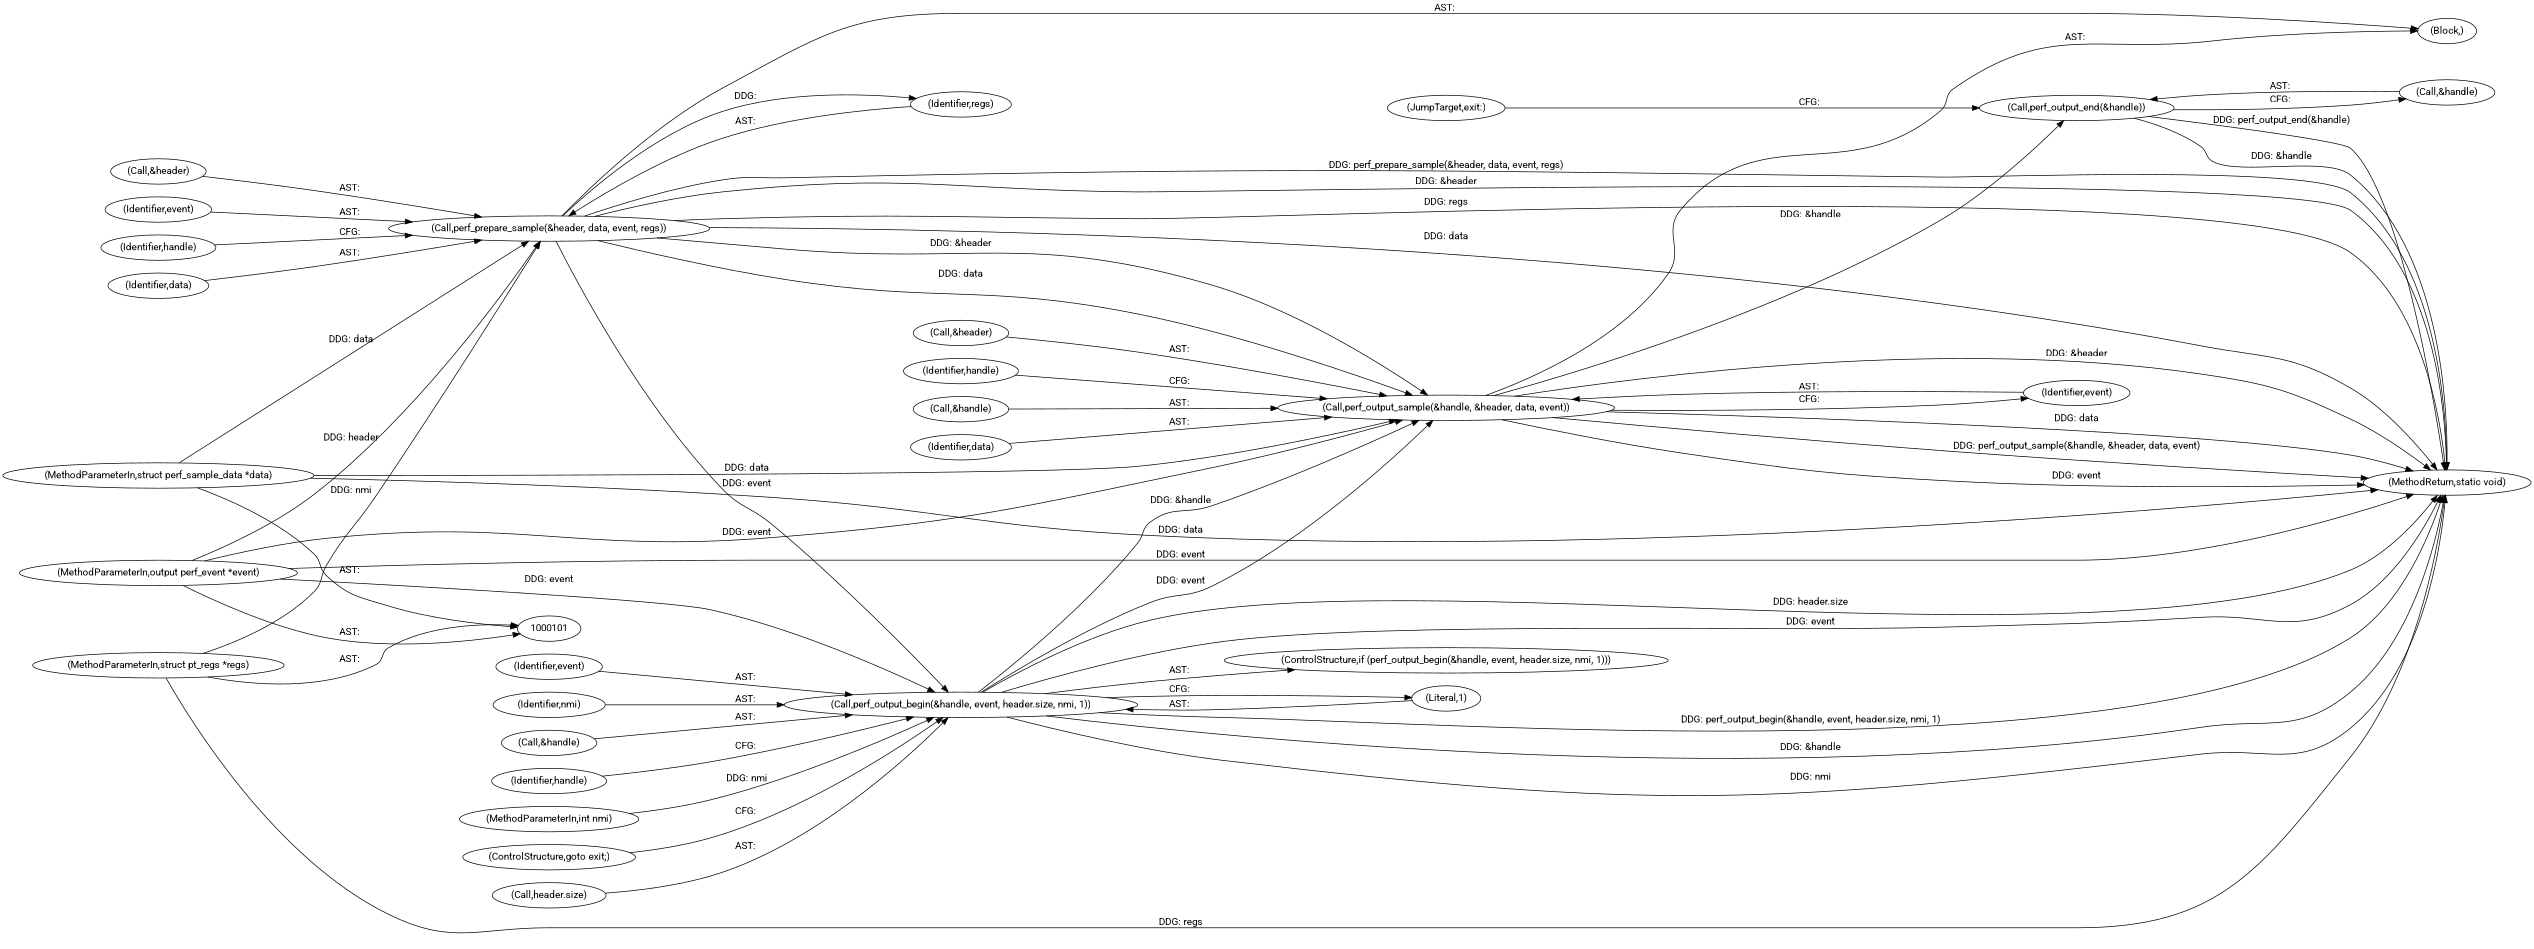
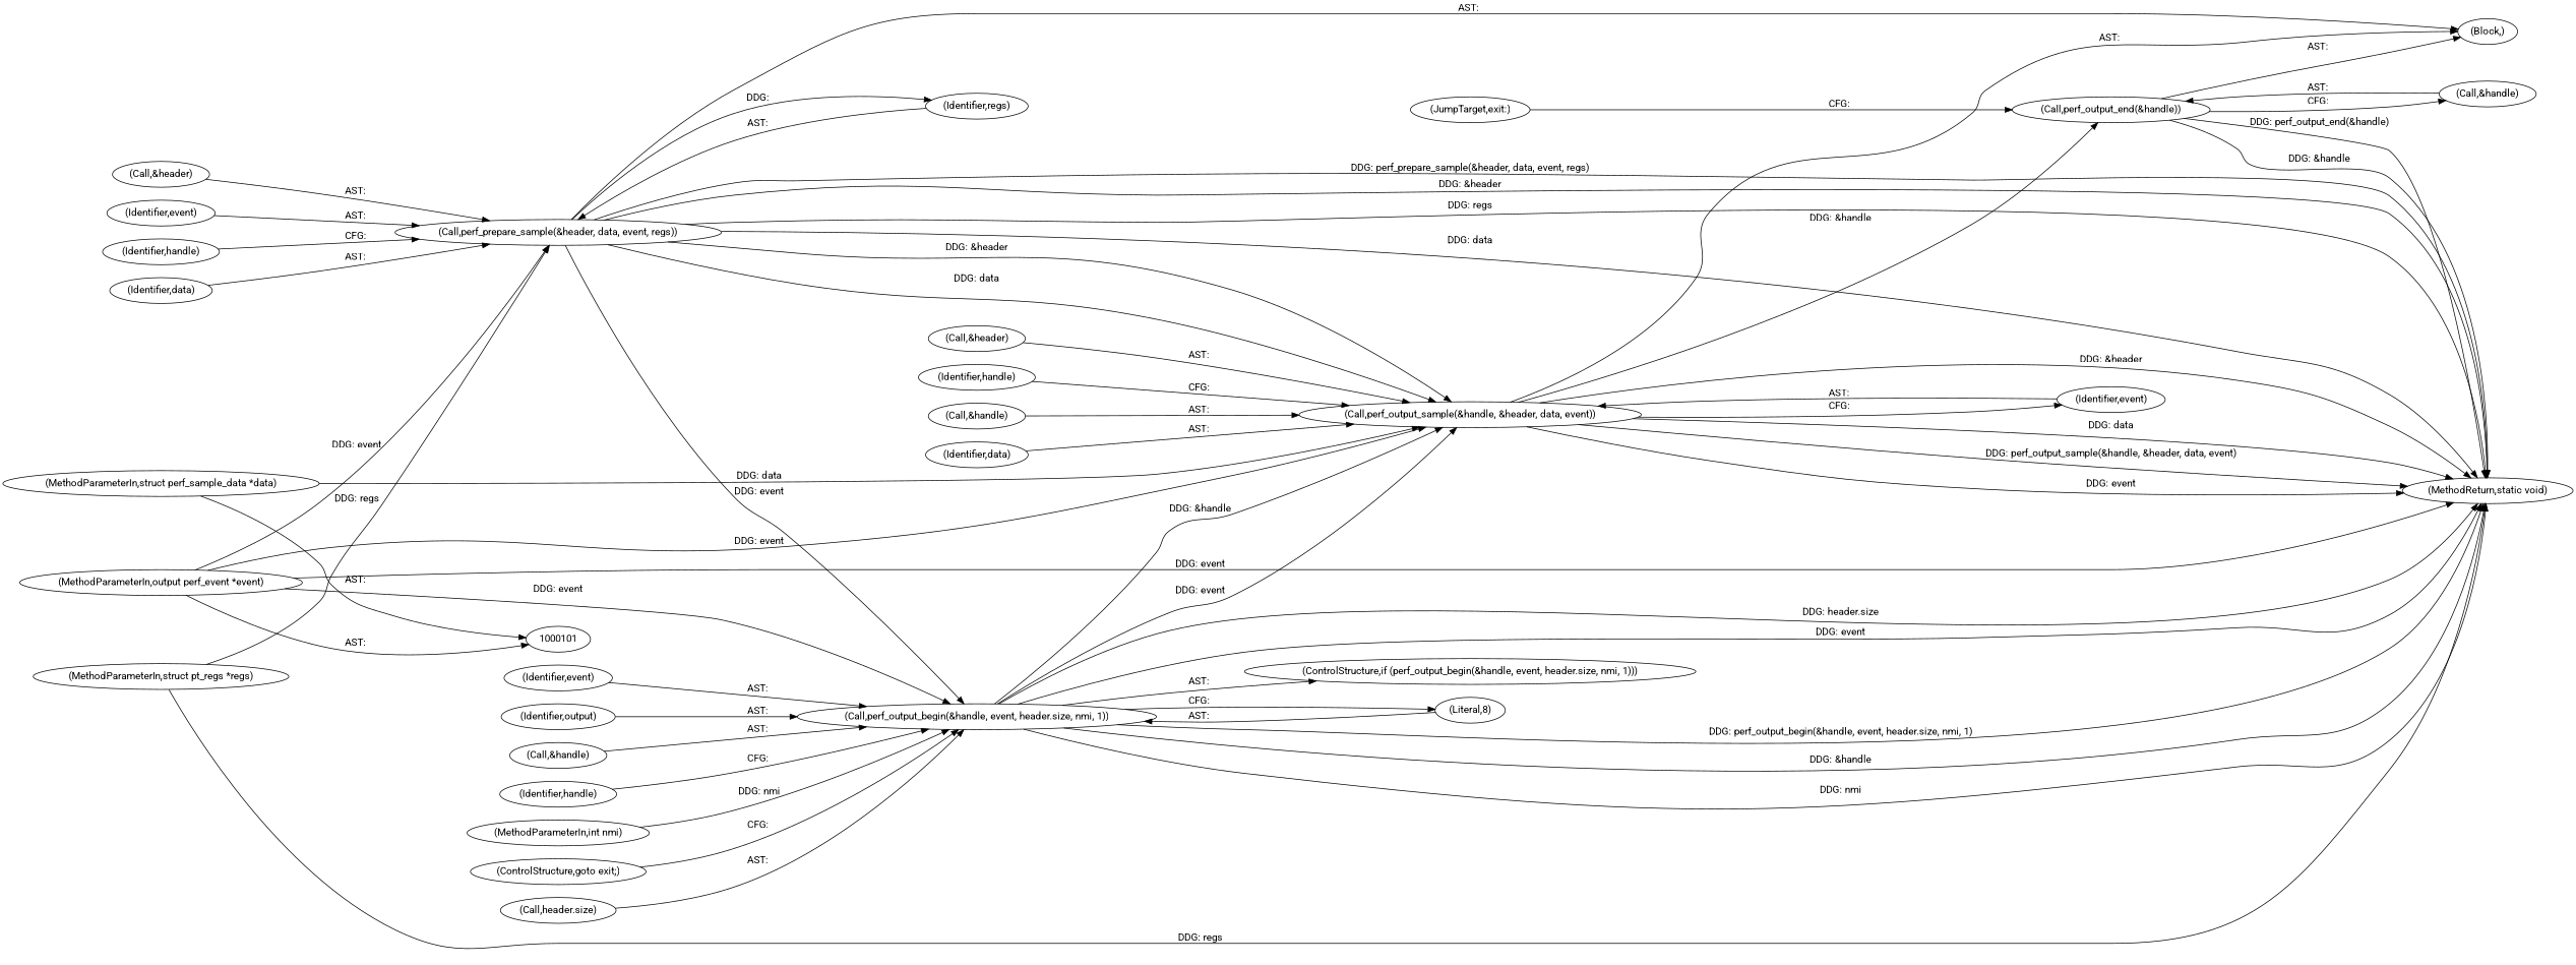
  digraph {
    fontname=Roboto
    rankdir=LR
    node [fontname=Roboto]
    edge [fontname=Roboto]
    n1 [label="(Call,perf_prepare_sample(&header, data, event, regs))"]
    n2 [label="(Call,perf_output_begin(&handle, event, header.size, nmi, 1))"]
    n3 [label="(Call,perf_output_sample(&handle, &header, data, event))"]
    n4 [label="(Block,)"]
    n5 [label="(Identifier,regs)"]
    n6 [label="(MethodReturn,static void)"]
    n7 [label="(ControlStructure,if (perf_output_begin(&handle, event, header.size, nmi, 1)))"]
-   n8 [label="(Literal,1)"]
+   n8 [label="(Literal,8)"]
    n9 [label="(Call,perf_output_end(&handle))"]
    n10 [label="(Identifier,event)"]
    n11 [label="(MethodParameterIn,struct perf_sample_data *data)"]
    1000101
    n13 [label="(MethodParameterIn,output perf_event *event)"]
    n14 [label="(MethodParameterIn,struct pt_regs *regs)"]
    n15 [label="(Call,&handle)"]
    n16 [label="(Call,&header)"]
    n17 [label="(Call,&header)"]
    n18 [label="(Identifier,event)"]
    n19 [label="(Identifier,handle)"]
    n20 [label="(Identifier,event)"]
    n21 [label="(Identifier,handle)"]
-   n22 [label="(Identifier,nmi)"]
+   n22 [label="(Identifier,output)"]
    n23 [label="(Identifier,data)"]
    n24 [label="(Call,&handle)"]
    n25 [label="(Identifier,handle)"]
    n26 [label="(JumpTarget,exit:)"]
    n27 [label="(Call,&handle)"]
    n28 [label="(MethodParameterIn,int nmi)"]
    n29 [label="(ControlStructure,goto exit;)"]
    n30 [label="(Identifier,data)"]
    n31 [label="(Call,header.size)"]
    n1 -> n2 [label="DDG: event"]
    n1 -> n3 [label="DDG: &header"]
    n1 -> n3 [label="DDG: data"]
    n1 -> n4 [label="AST: "]
    n1 -> n5 [label="DDG: "]
    n1 -> n6 [label="DDG: &header"]
    n1 -> n6 [label="DDG: regs"]
    n1 -> n6 [label="DDG: data"]
    n1 -> n6 [label="DDG: perf_prepare_sample(&header, data, event, regs)"]
    n2 -> n3 [label="DDG: &handle"]
    n2 -> n3 [label="DDG: event"]
    n2 -> n6 [label="DDG: perf_output_begin(&handle, event, header.size, nmi, 1)"]
    n2 -> n6 [label="DDG: &handle"]
    n2 -> n6 [label="DDG: nmi"]
    n2 -> n6 [label="DDG: header.size"]
    n2 -> n6 [label="DDG: event"]
    n2 -> n7 [label="AST: "]
    n2 -> n8 [label="CFG: "]
    n3 -> n4 [label="AST: "]
    n3 -> n6 [label="DDG: &header"]
    n3 -> n6 [label="DDG: data"]
    n3 -> n6 [label="DDG: perf_output_sample(&handle, &header, data, event)"]
    n3 -> n6 [label="DDG: event"]
    n3 -> n9 [label="DDG: &handle"]
    n3 -> n10 [label="CFG: "]
    n5 -> n1 [label="AST: "]
    n8 -> n2 [label="AST: "]
+   n9 -> n4 [label="AST: "]
    n9 -> n6 [label="DDG: perf_output_end(&handle)"]
    n9 -> n6 [label="DDG: &handle"]
    n9 -> n15 [label="CFG: "]
    n10 -> n3 [label="AST: "]
-   n11 -> n1 [label="DDG: data"]
    n11 -> n3 [label="DDG: data"]
-   n11 -> n6 [label="DDG: data"]
    n11 -> 1000101 [label="AST: "]
-   n13 -> n1 [label="DDG: header"]
+   n13 -> n1 [label="DDG: event"]
    n13 -> n2 [label="DDG: event"]
    n13 -> n3 [label="DDG: event"]
    n13 -> n6 [label="DDG: event"]
    n13 -> 1000101 [label="AST: "]
-   n14 -> n1 [label="DDG: nmi"]
+   n14 -> n1 [label="DDG: regs"]
    n14 -> n6 [label="DDG: regs"]
-   n14 -> 1000101 [label="AST: "]
    n15 -> n9 [label="AST: "]
    n16 -> n3 [label="AST: "]
    n17 -> n1 [label="AST: "]
    n18 -> n1 [label="AST: "]
    n19 -> n3 [label="CFG: "]
    n20 -> n2 [label="AST: "]
    n21 -> n1 [label="CFG: "]
    n22 -> n2 [label="AST: "]
    n23 -> n1 [label="AST: "]
    n24 -> n2 [label="AST: "]
    n25 -> n2 [label="CFG: "]
    n26 -> n9 [label="CFG: "]
    n27 -> n3 [label="AST: "]
    n28 -> n2 [label="DDG: nmi"]
    n29 -> n2 [label="CFG: "]
    n30 -> n3 [label="AST: "]
    n31 -> n2 [label="AST: "]
  }
